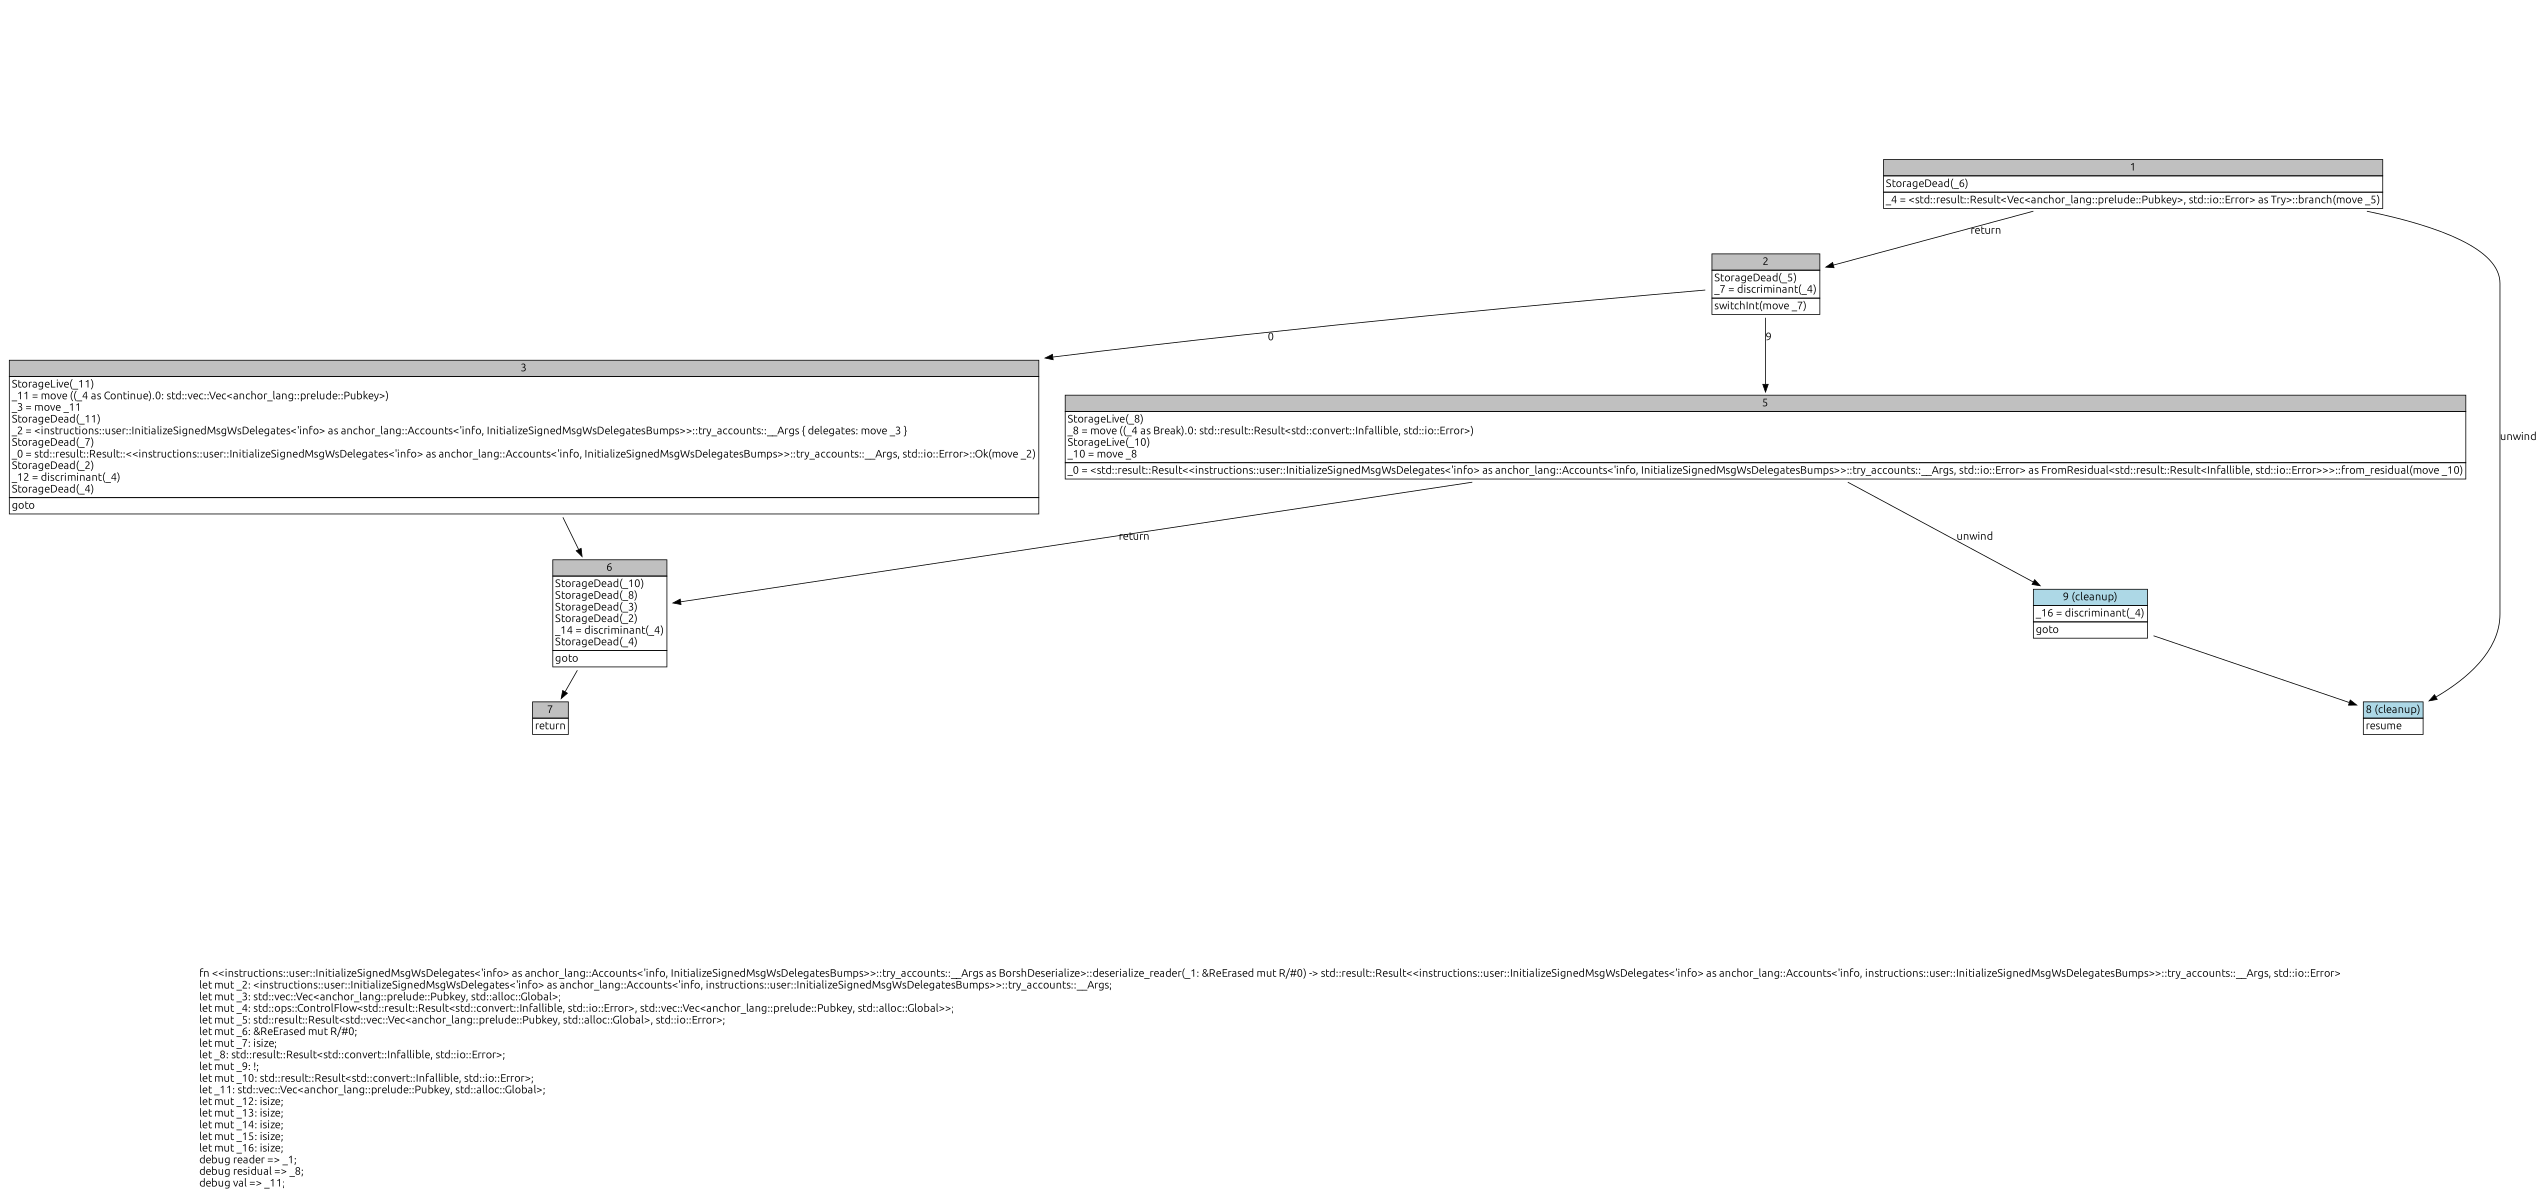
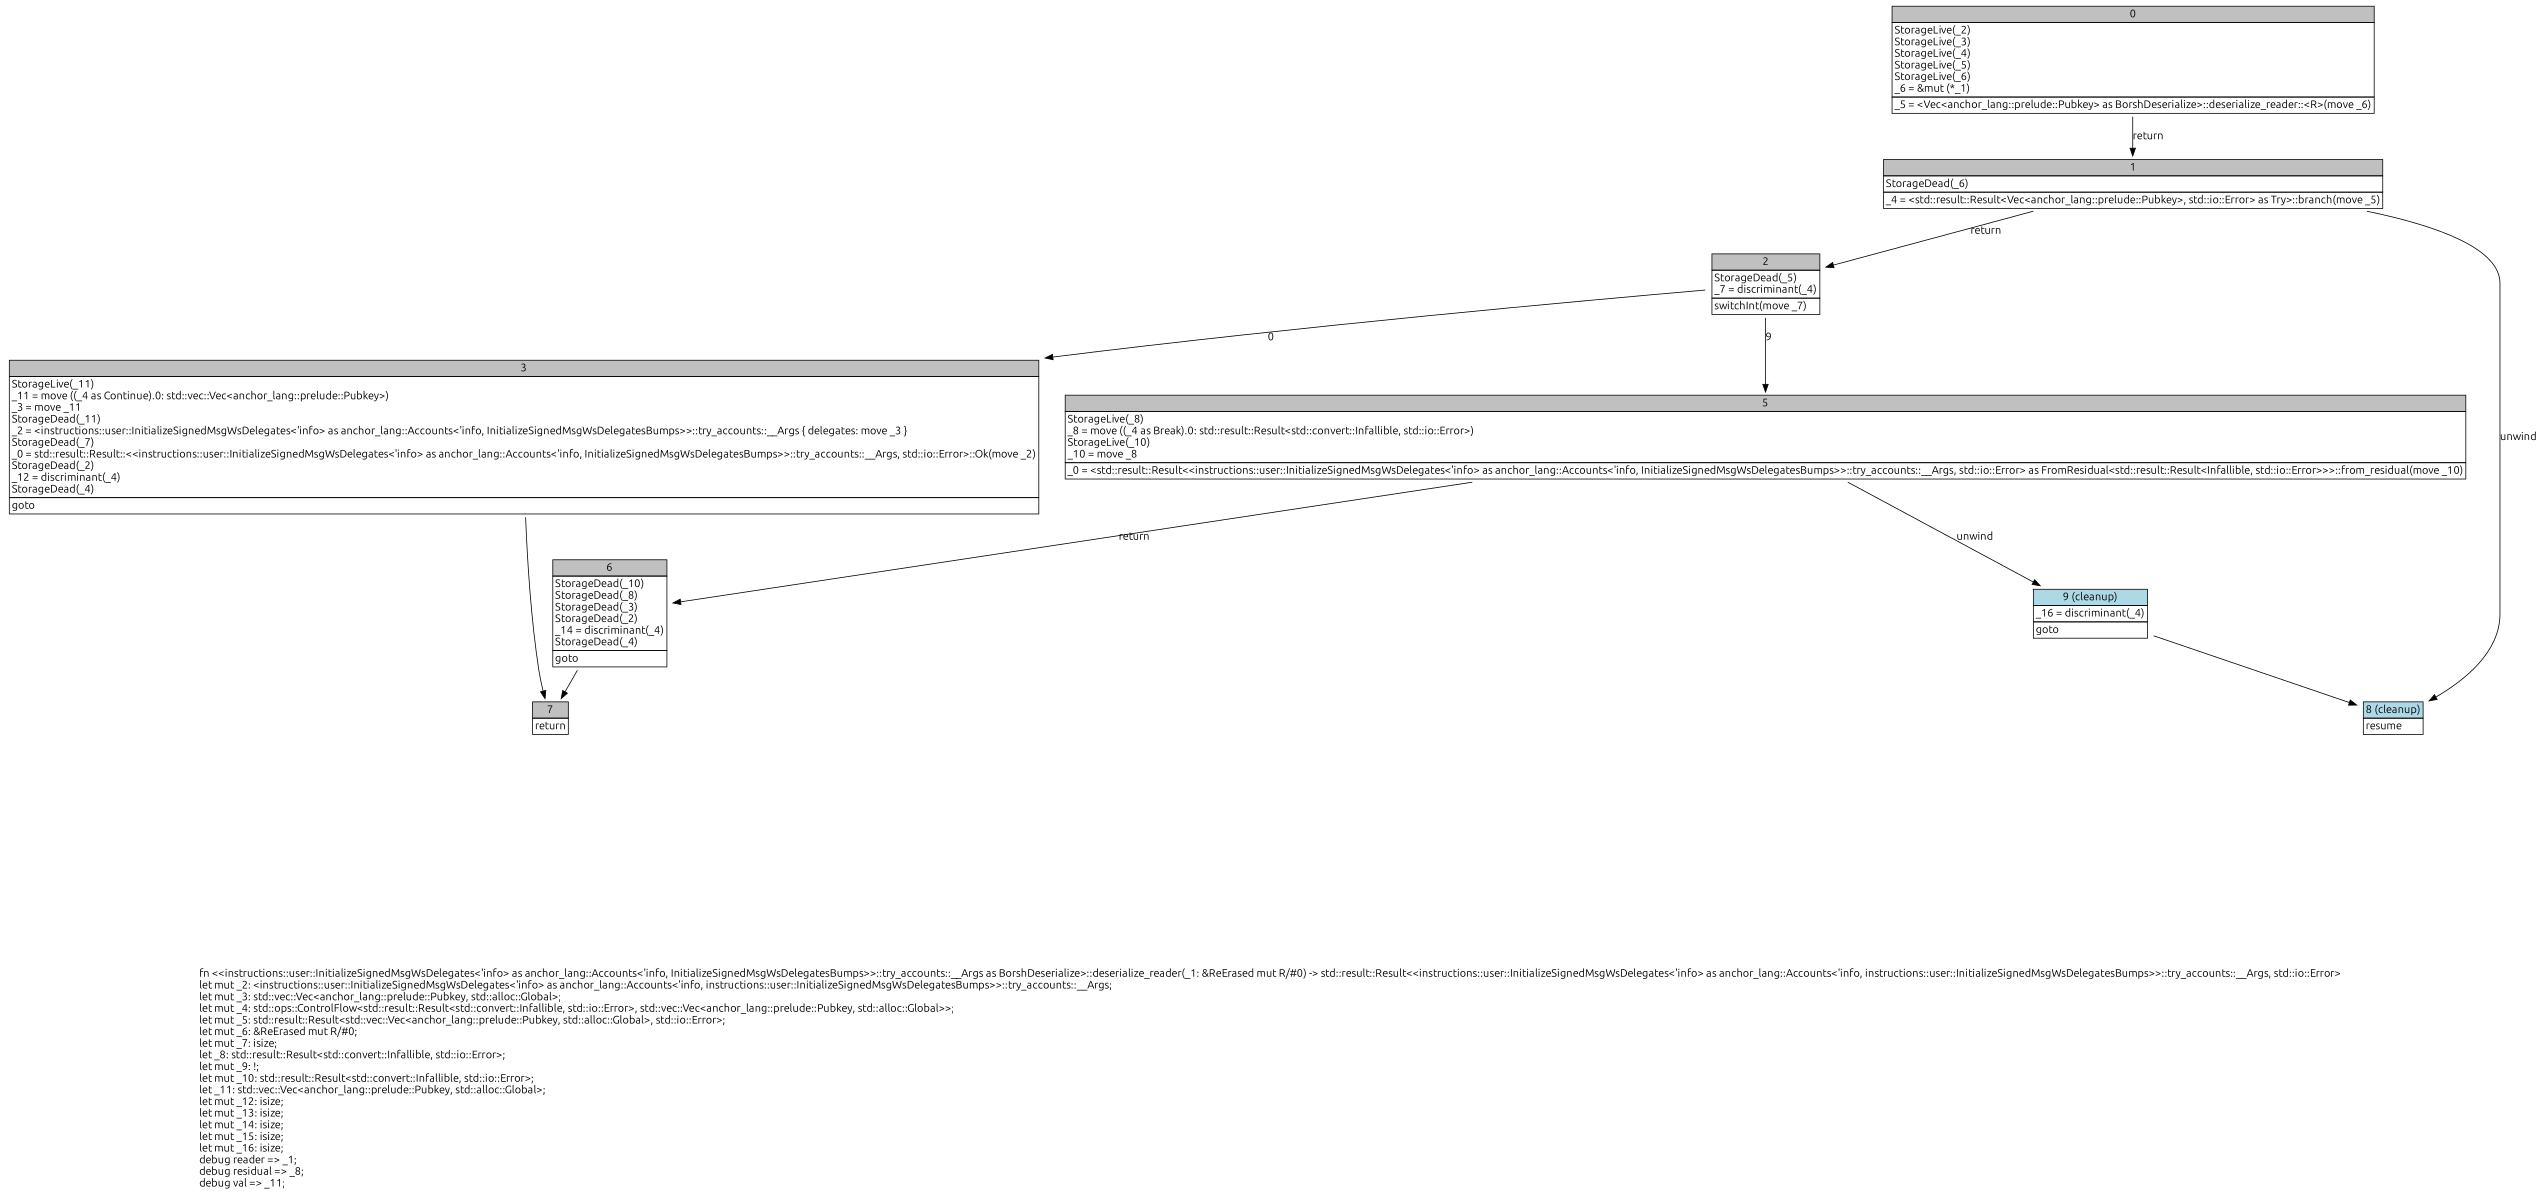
  digraph {
    fontname=Ubuntu
    label=<fn &lt;&lt;instructions::user::InitializeSignedMsgWsDelegates&lt;'info&gt; as anchor_lang::Accounts&lt;'info, InitializeSignedMsgWsDelegatesBumps&gt;&gt;::try_accounts::__Args as BorshDeserialize&gt;::deserialize_reader(_1: &amp;ReErased mut R/#0) -&gt; std::result::Result&lt;&lt;instructions::user::InitializeSignedMsgWsDelegates&lt;'info&gt; as anchor_lang::Accounts&lt;'info, instructions::user::InitializeSignedMsgWsDelegatesBumps&gt;&gt;::try_accounts::__Args, std::io::Error&gt;<br align="left"/>let mut _2: &lt;instructions::user::InitializeSignedMsgWsDelegates&lt;'info&gt; as anchor_lang::Accounts&lt;'info, instructions::user::InitializeSignedMsgWsDelegatesBumps&gt;&gt;::try_accounts::__Args;<br align="left"/>let mut _3: std::vec::Vec&lt;anchor_lang::prelude::Pubkey, std::alloc::Global&gt;;<br align="left"/>let mut _4: std::ops::ControlFlow&lt;std::result::Result&lt;std::convert::Infallible, std::io::Error&gt;, std::vec::Vec&lt;anchor_lang::prelude::Pubkey, std::alloc::Global&gt;&gt;;<br align="left"/>let mut _5: std::result::Result&lt;std::vec::Vec&lt;anchor_lang::prelude::Pubkey, std::alloc::Global&gt;, std::io::Error&gt;;<br align="left"/>let mut _6: &amp;ReErased mut R/#0;<br align="left"/>let mut _7: isize;<br align="left"/>let _8: std::result::Result&lt;std::convert::Infallible, std::io::Error&gt;;<br align="left"/>let mut _9: !;<br align="left"/>let mut _10: std::result::Result&lt;std::convert::Infallible, std::io::Error&gt;;<br align="left"/>let _11: std::vec::Vec&lt;anchor_lang::prelude::Pubkey, std::alloc::Global&gt;;<br align="left"/>let mut _12: isize;<br align="left"/>let mut _13: isize;<br align="left"/>let mut _14: isize;<br align="left"/>let mut _15: isize;<br align="left"/>let mut _16: isize;<br align="left"/>debug reader =&gt; _1;<br align="left"/>debug residual =&gt; _8;<br align="left"/>debug val =&gt; _11;<br align="left"/>>
    node [fontname=Ubuntu shape=none]
    edge [fontname=Ubuntu]
+   n1 [label=<<table border="0" cellborder="1" cellspacing="0"><tr><td bgcolor="gray" align="center" colspan="1">0</td></tr><tr><td align="left" balign="left">StorageLive(_2)<br/>StorageLive(_3)<br/>StorageLive(_4)<br/>StorageLive(_5)<br/>StorageLive(_6)<br/>_6 = &amp;mut (*_1)<br/></td></tr><tr><td align="left">_5 = &lt;Vec&lt;anchor_lang::prelude::Pubkey&gt; as BorshDeserialize&gt;::deserialize_reader::&lt;R&gt;(move _6)</td></tr></table>>]
    n2 [label=<<table border="0" cellborder="1" cellspacing="0"><tr><td bgcolor="gray" align="center" colspan="1">1</td></tr><tr><td align="left" balign="left">StorageDead(_6)<br/></td></tr><tr><td align="left">_4 = &lt;std::result::Result&lt;Vec&lt;anchor_lang::prelude::Pubkey&gt;, std::io::Error&gt; as Try&gt;::branch(move _5)</td></tr></table>>]
    n3 [label=<<table border="0" cellborder="1" cellspacing="0"><tr><td bgcolor="gray" align="center" colspan="1">2</td></tr><tr><td align="left" balign="left">StorageDead(_5)<br/>_7 = discriminant(_4)<br/></td></tr><tr><td align="left">switchInt(move _7)</td></tr></table>>]
    n4 [label=<<table border="0" cellborder="1" cellspacing="0"><tr><td bgcolor="lightblue" align="center" colspan="1">8 (cleanup)</td></tr><tr><td align="left">resume</td></tr></table>>]
    n5 [label=<<table border="0" cellborder="1" cellspacing="0"><tr><td bgcolor="gray" align="center" colspan="1">3</td></tr><tr><td align="left" balign="left">StorageLive(_11)<br/>_11 = move ((_4 as Continue).0: std::vec::Vec&lt;anchor_lang::prelude::Pubkey&gt;)<br/>_3 = move _11<br/>StorageDead(_11)<br/>_2 = &lt;instructions::user::InitializeSignedMsgWsDelegates&lt;'info&gt; as anchor_lang::Accounts&lt;'info, InitializeSignedMsgWsDelegatesBumps&gt;&gt;::try_accounts::__Args { delegates: move _3 }<br/>StorageDead(_7)<br/>_0 = std::result::Result::&lt;&lt;instructions::user::InitializeSignedMsgWsDelegates&lt;'info&gt; as anchor_lang::Accounts&lt;'info, InitializeSignedMsgWsDelegatesBumps&gt;&gt;::try_accounts::__Args, std::io::Error&gt;::Ok(move _2)<br/>StorageDead(_2)<br/>_12 = discriminant(_4)<br/>StorageDead(_4)<br/></td></tr><tr><td align="left">goto</td></tr></table>>]
    n6 [label=<<table border="0" cellborder="1" cellspacing="0"><tr><td bgcolor="gray" align="center" colspan="1">5</td></tr><tr><td align="left" balign="left">StorageLive(_8)<br/>_8 = move ((_4 as Break).0: std::result::Result&lt;std::convert::Infallible, std::io::Error&gt;)<br/>StorageLive(_10)<br/>_10 = move _8<br/></td></tr><tr><td align="left">_0 = &lt;std::result::Result&lt;&lt;instructions::user::InitializeSignedMsgWsDelegates&lt;'info&gt; as anchor_lang::Accounts&lt;'info, InitializeSignedMsgWsDelegatesBumps&gt;&gt;::try_accounts::__Args, std::io::Error&gt; as FromResidual&lt;std::result::Result&lt;Infallible, std::io::Error&gt;&gt;&gt;::from_residual(move _10)</td></tr></table>>]
    n7 [label=<<table border="0" cellborder="1" cellspacing="0"><tr><td bgcolor="gray" align="center" colspan="1">7</td></tr><tr><td align="left">return</td></tr></table>>]
    n8 [label=<<table border="0" cellborder="1" cellspacing="0"><tr><td bgcolor="gray" align="center" colspan="1">6</td></tr><tr><td align="left" balign="left">StorageDead(_10)<br/>StorageDead(_8)<br/>StorageDead(_3)<br/>StorageDead(_2)<br/>_14 = discriminant(_4)<br/>StorageDead(_4)<br/></td></tr><tr><td align="left">goto</td></tr></table>>]
    n9 [label=<<table border="0" cellborder="1" cellspacing="0"><tr><td bgcolor="lightblue" align="center" colspan="1">9 (cleanup)</td></tr><tr><td align="left" balign="left">_16 = discriminant(_4)<br/></td></tr><tr><td align="left">goto</td></tr></table>>]
+   n1 -> n2 [label=return]
    n2 -> n3 [label=return]
    n2 -> n4 [label=unwind]
    n3 -> n5 [label=0]
    n3 -> n6 [label=9]
-   n5 -> n8
+   n5 -> n7
    n6 -> n8 [label=return]
    n6 -> n9 [label=unwind]
    n8 -> n7
    n9 -> n4
  }
